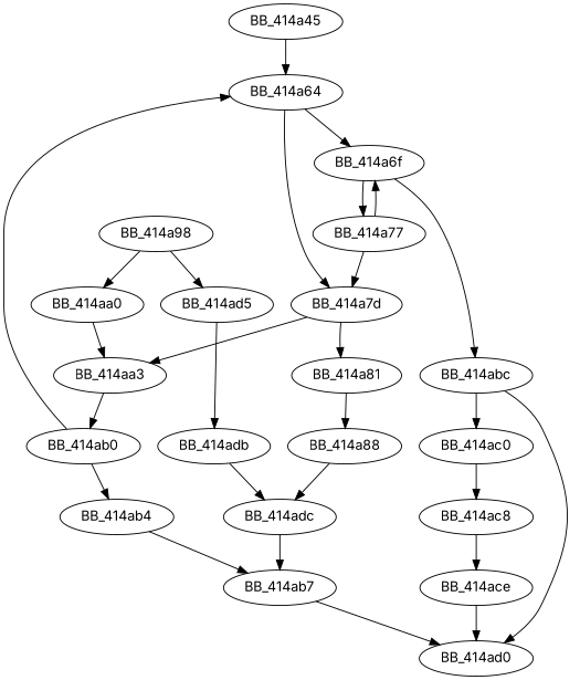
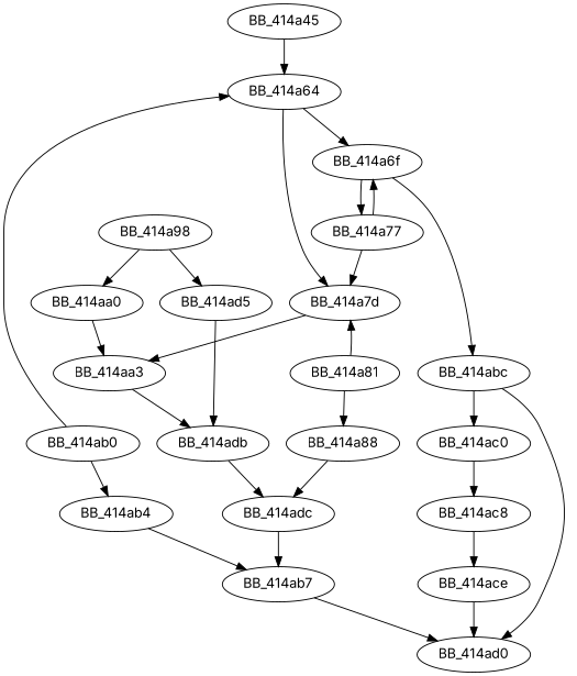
  digraph {
    fontname=Inter
    node [fontname=Inter]
    edge [fontname=Inter]
    BB_414a45
    BB_414a64
    BB_414a6f
    BB_414a7d
    BB_414a77
    BB_414abc
    BB_414a81
    BB_414aa3
    BB_414ac0
    BB_414ad0
    BB_414a88
    BB_414ab0
    BB_414ac8
    BB_414adc
    BB_414ab4
    BB_414ab7
    BB_414a98
    BB_414aa0
    BB_414ad5
    BB_414adb
    BB_414ace
    BB_414a45 -> BB_414a64
    BB_414a64 -> BB_414a6f
    BB_414a64 -> BB_414a7d
    BB_414a6f -> BB_414a77
    BB_414a6f -> BB_414abc
-   BB_414a7d -> BB_414a81
+   BB_414a81 -> BB_414a7d
    BB_414a7d -> BB_414aa3
    BB_414a77 -> BB_414a6f
    BB_414a77 -> BB_414a7d
    BB_414abc -> BB_414ac0
    BB_414abc -> BB_414ad0
    BB_414a81 -> BB_414a88
-   BB_414aa3 -> BB_414ab0
+   BB_414aa3 -> BB_414adb
    BB_414ac0 -> BB_414ac8
    BB_414a88 -> BB_414adc
    BB_414ab0 -> BB_414a64
    BB_414ab0 -> BB_414ab4
    BB_414ac8 -> BB_414ace
    BB_414adc -> BB_414ab7
    BB_414ab4 -> BB_414ab7
    BB_414ab7 -> BB_414ad0
    BB_414a98 -> BB_414aa0
    BB_414a98 -> BB_414ad5
    BB_414aa0 -> BB_414aa3
    BB_414ad5 -> BB_414adb
    BB_414adb -> BB_414adc
    BB_414ace -> BB_414ad0
  }
